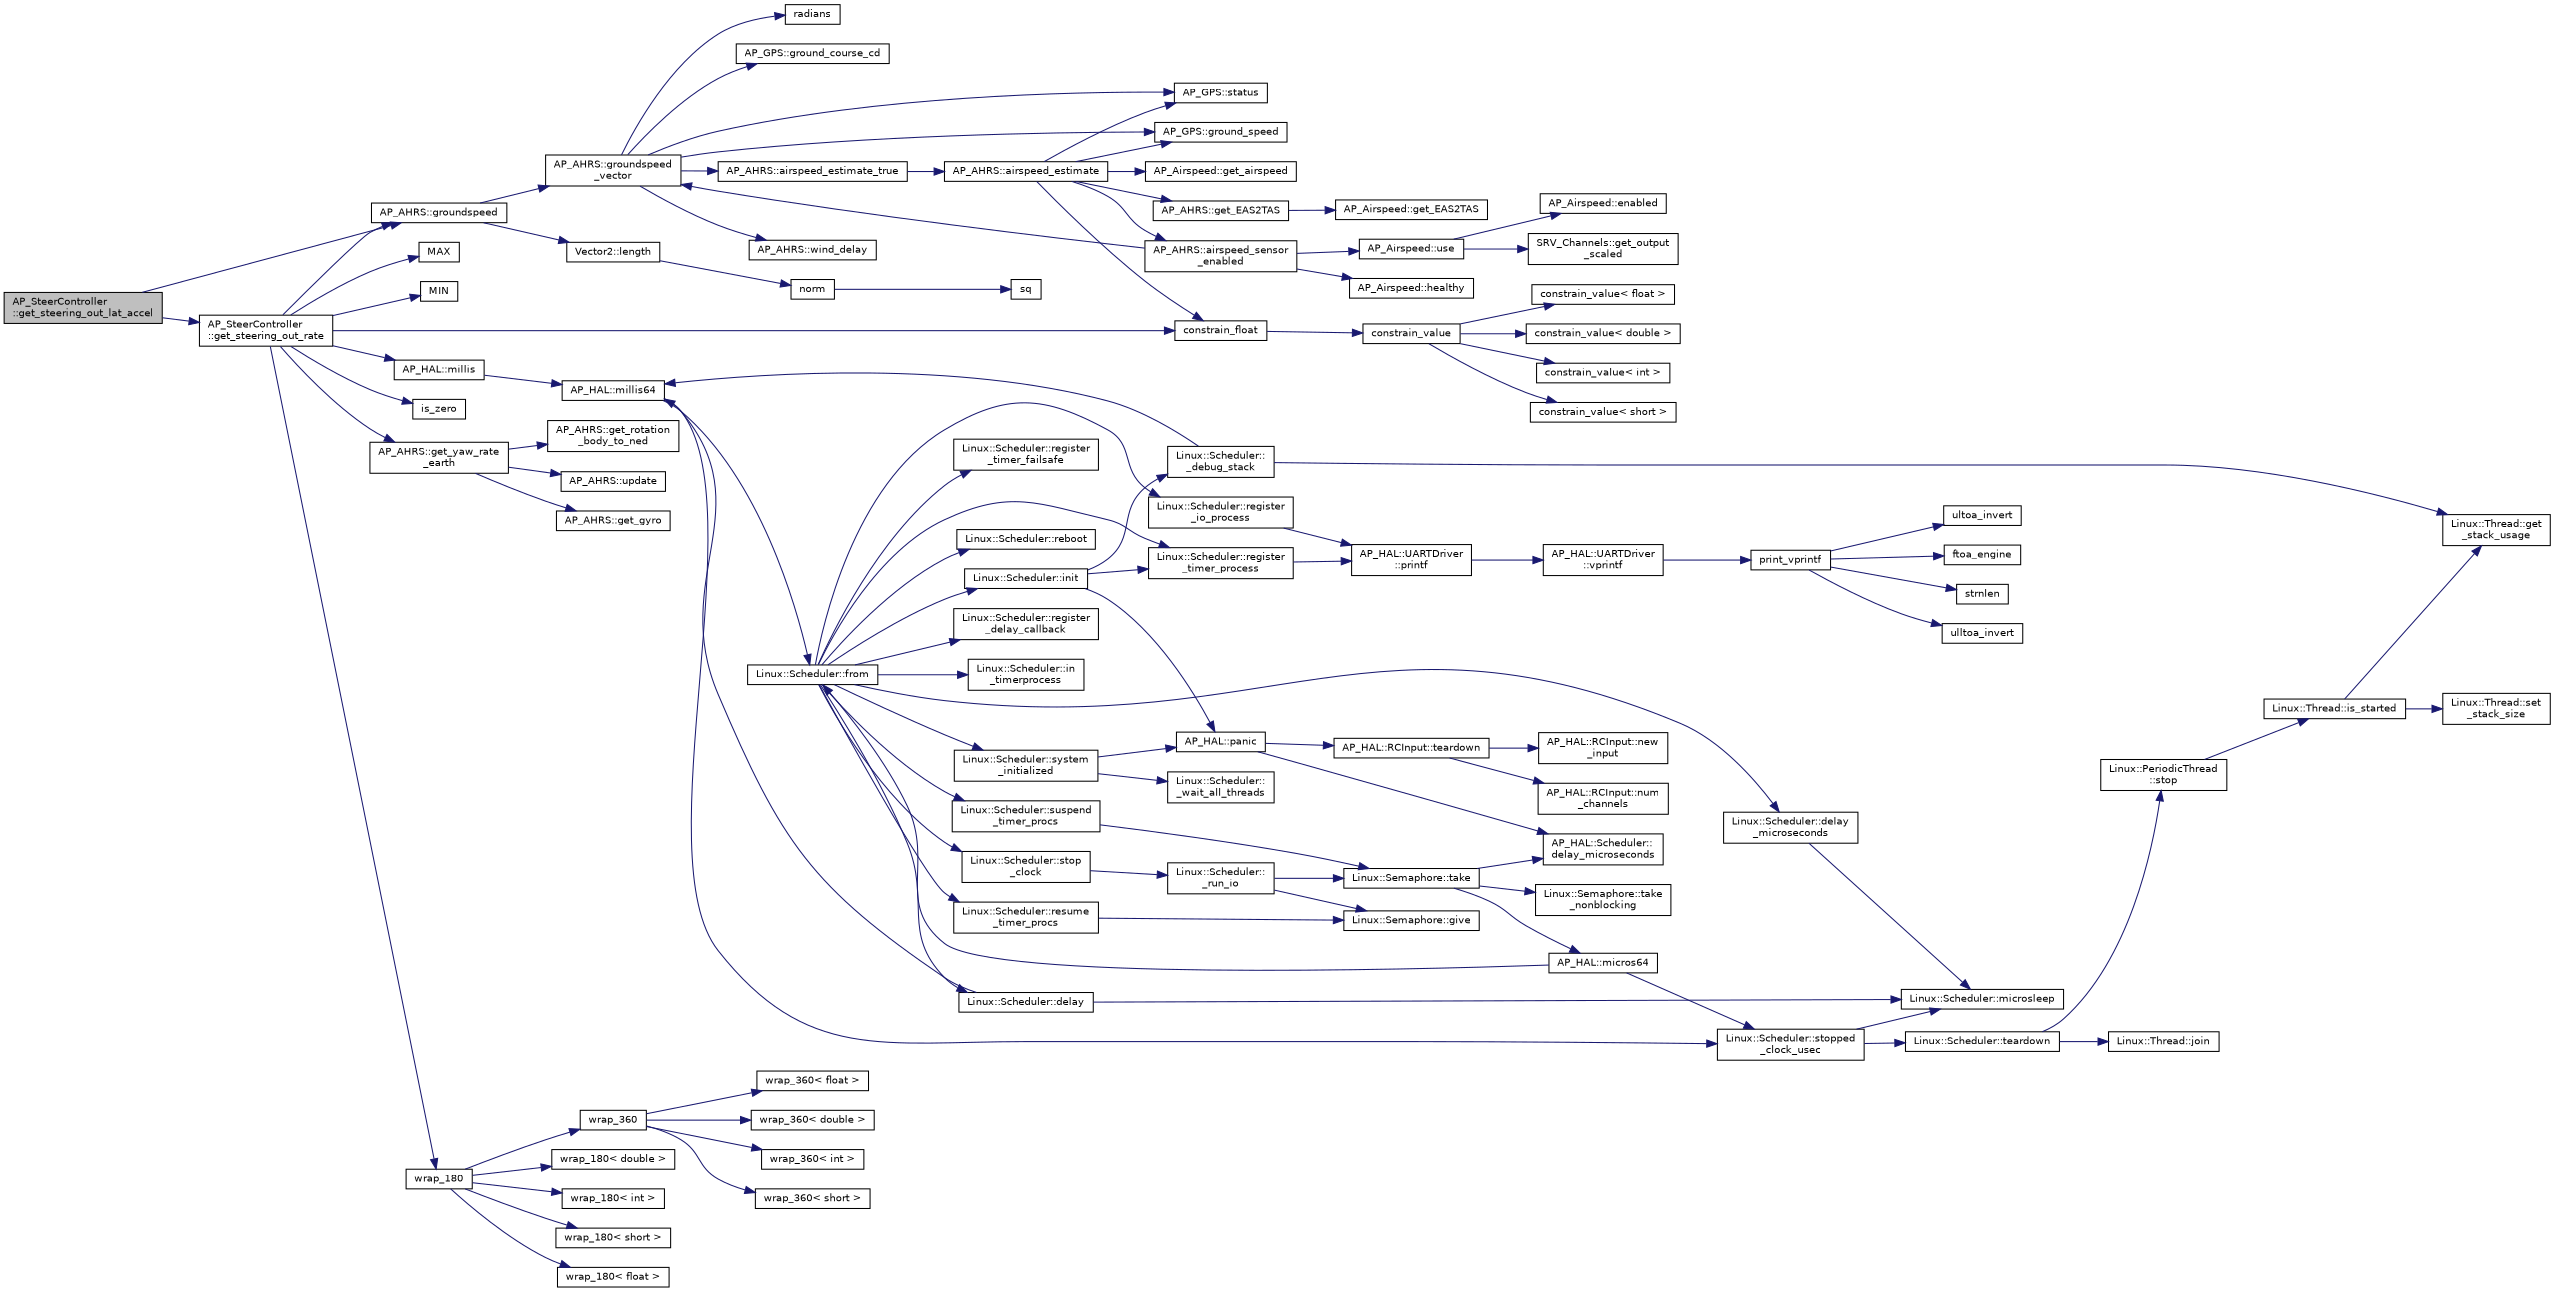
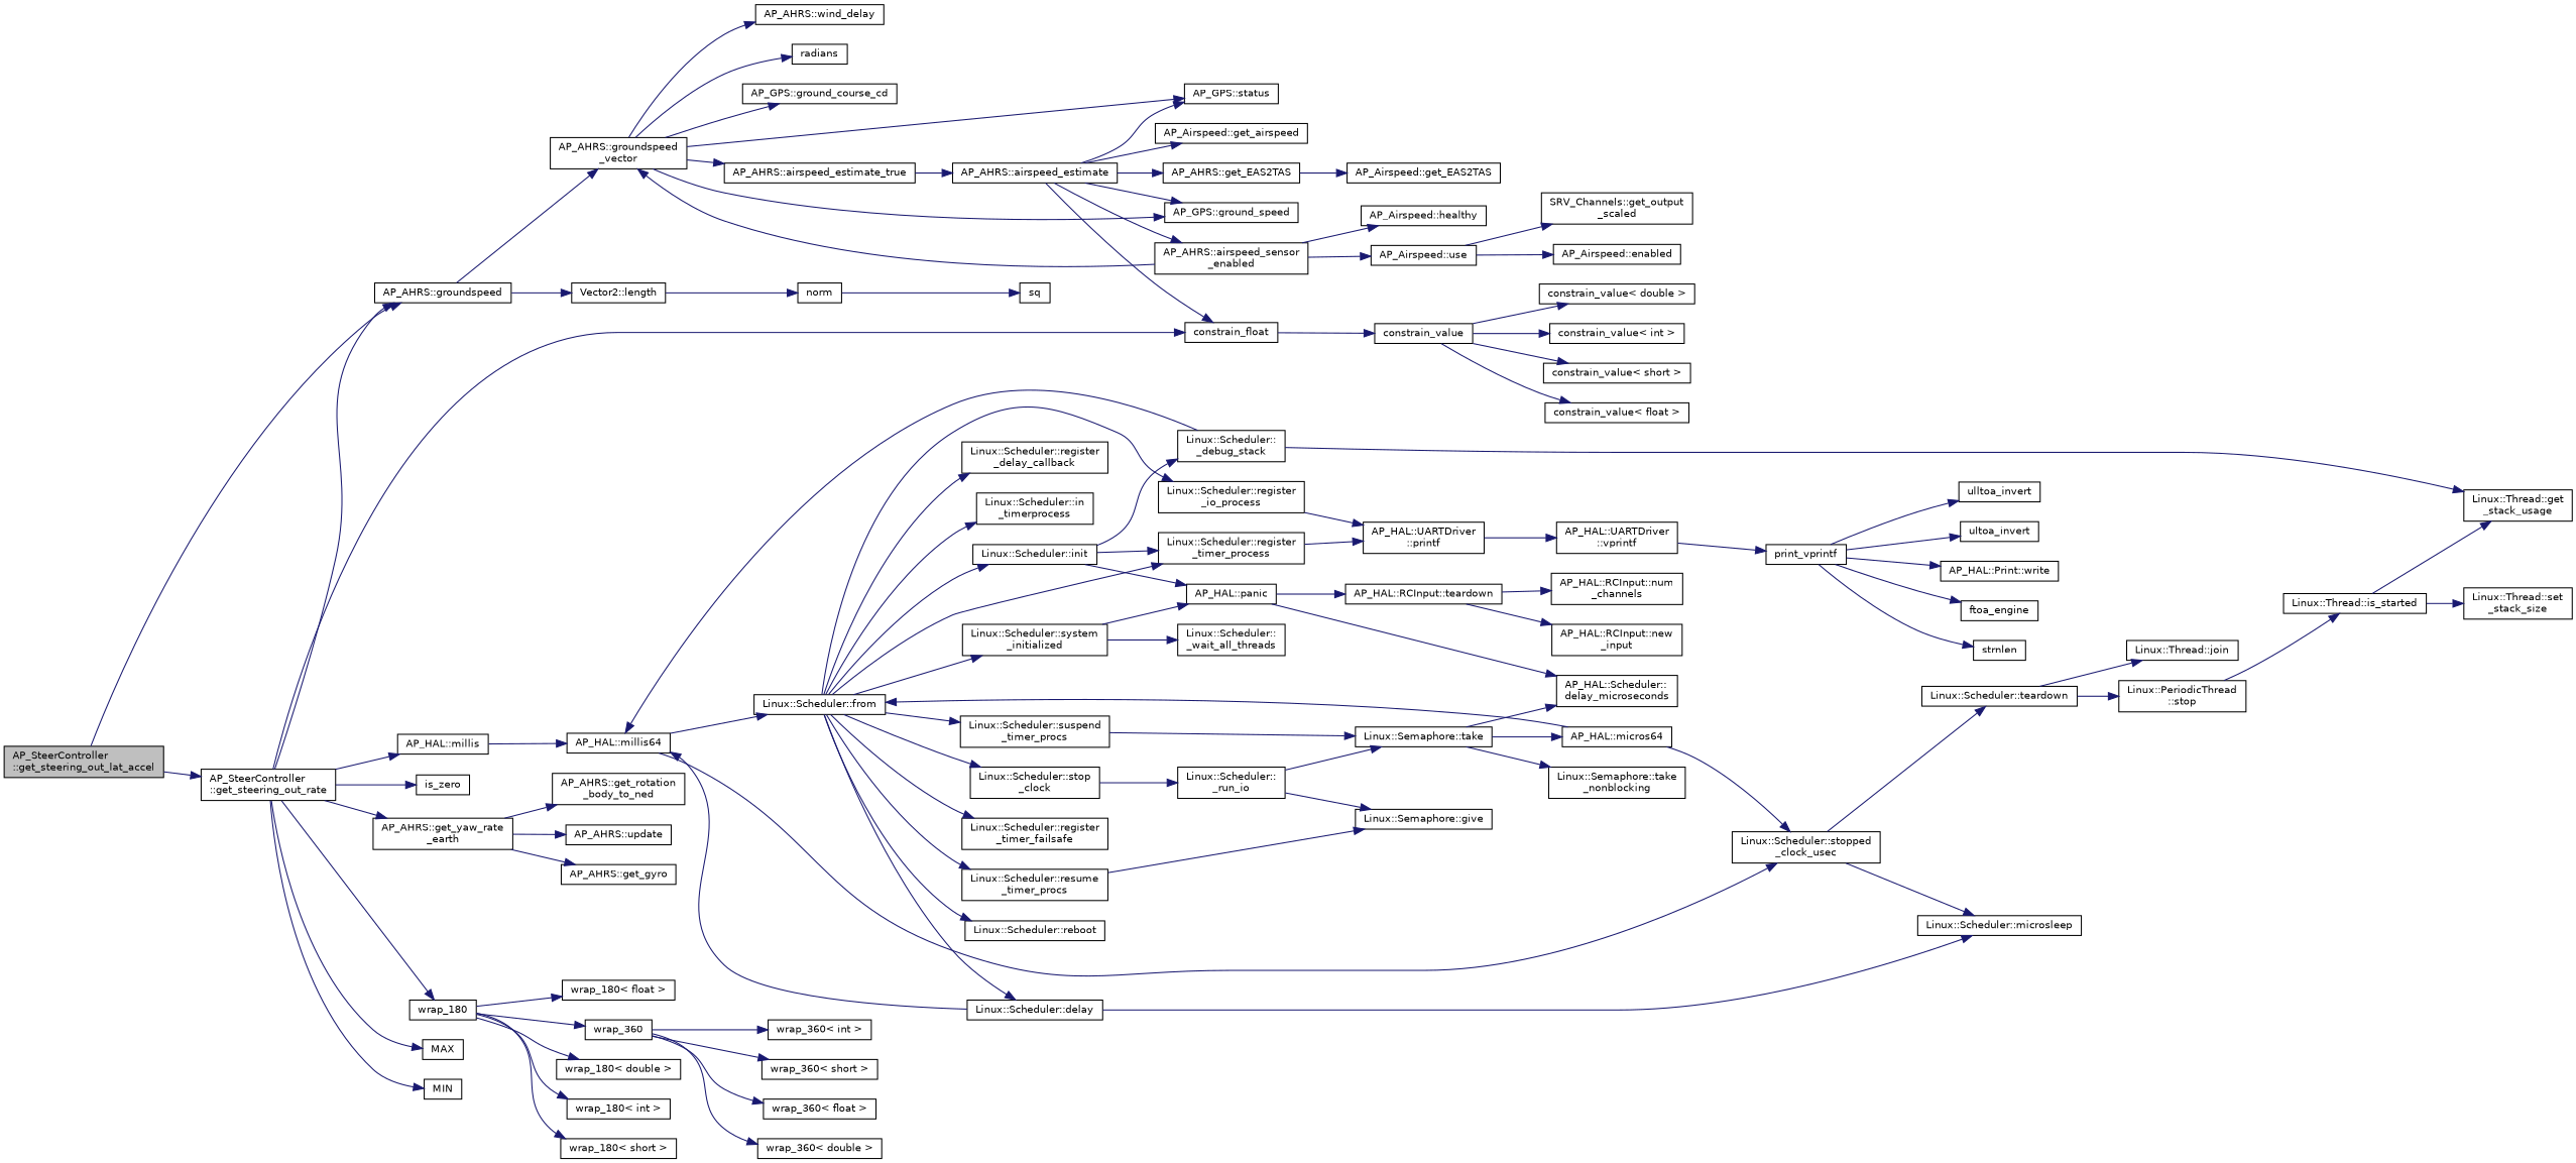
  digraph {
    rankdir=LR
    node [color=black fillcolor=white fontname=Helvetica fontsize=10 shape=record style=filled]
    edge [color=midnightblue fontname=Helvetica fontsize=10 labelfontname=Helvetica labelfontsize=10 style=solid]
    n1 [fillcolor=grey75 fontcolor=black height=0.2 label="AP_SteerController\l::get_steering_out_lat_accel" width=0.4]
    n2 [height=0.2 label="AP_AHRS::groundspeed" width=0.4]
    n3 [height=0.2 label="AP_SteerController\l::get_steering_out_rate" width=0.4]
    n4 [height=0.2 label="AP_AHRS::groundspeed\l_vector" width=0.4]
    n5 [height=0.2 label="Vector2::length" width=0.4]
    n6 [height=0.2 label=constrain_float width=0.4]
    n7 [height=0.2 label="AP_HAL::millis" width=0.4]
    n8 [height=0.2 label="AP_AHRS::get_yaw_rate\l_earth" width=0.4]
    n9 [height=0.2 label=wrap_180 width=0.4]
    n10 [height=0.2 label=MAX width=0.4]
    n11 [height=0.2 label=MIN width=0.4]
    n12 [height=0.2 label=is_zero width=0.4]
    n13 [height=0.2 label="AP_AHRS::airspeed_estimate_true" width=0.4]
    n14 [height=0.2 label="AP_GPS::status" width=0.4]
    n15 [height=0.2 label="AP_GPS::ground_speed" width=0.4]
    n16 [height=0.2 label="AP_AHRS::wind_delay" width=0.4]
    n17 [height=0.2 label=radians width=0.4]
    n18 [height=0.2 label="AP_GPS::ground_course_cd" width=0.4]
    n19 [height=0.2 label=norm width=0.4]
    n20 [height=0.2 label="AP_AHRS::airspeed_estimate" width=0.4]
    n21 [height=0.2 label="AP_AHRS::get_EAS2TAS" width=0.4]
    n22 [height=0.2 label="AP_AHRS::airspeed_sensor\l_enabled" width=0.4]
    n23 [height=0.2 label="AP_Airspeed::get_airspeed" width=0.4]
    n24 [height=0.2 label="AP_Airspeed::get_EAS2TAS" width=0.4]
    n25 [height=0.2 label="AP_Airspeed::use" width=0.4]
    n26 [height=0.2 label="AP_Airspeed::healthy" width=0.4]
    n27 [height=0.2 label=constrain_value width=0.4]
    n28 [height=0.2 label="AP_Airspeed::enabled" width=0.4]
    n29 [height=0.2 label="SRV_Channels::get_output\l_scaled" width=0.4]
    n30 [height=0.2 label="constrain_value\< int \>" width=0.4]
    n31 [height=0.2 label="constrain_value\< short \>" width=0.4]
    n32 [height=0.2 label="constrain_value\< float \>" width=0.4]
    n33 [height=0.2 label="constrain_value\< double \>" width=0.4]
    n34 [height=0.2 label=sq width=0.4]
    n35 [height=0.2 label="AP_HAL::millis64" width=0.4]
    n36 [height=0.2 label="AP_AHRS::get_gyro" width=0.4]
    n37 [height=0.2 label="AP_AHRS::get_rotation\l_body_to_ned" width=0.4]
    n38 [height=0.2 label="AP_AHRS::update" width=0.4]
    n39 [height=0.2 label=wrap_360 width=0.4]
    n40 [height=0.2 label="wrap_180\< int \>" width=0.4]
    n41 [height=0.2 label="wrap_180\< short \>" width=0.4]
    n42 [height=0.2 label="wrap_180\< float \>" width=0.4]
    n43 [height=0.2 label="wrap_180\< double \>" width=0.4]
    n44 [height=0.2 label="Linux::Scheduler::from" width=0.4]
    n45 [height=0.2 label="Linux::Scheduler::stopped\l_clock_usec" width=0.4]
    n46 [height=0.2 label="Linux::Scheduler::init" width=0.4]
    n47 [height=0.2 label="Linux::Scheduler::register\l_timer_process" width=0.4]
    n48 [height=0.2 label="Linux::Scheduler::delay" width=0.4]
-   n49 [height=0.2 label="Linux::Scheduler::delay\l_microseconds" width=0.4]
    n50 [height=0.2 label="Linux::Scheduler::register\l_delay_callback" width=0.4]
    n51 [height=0.2 label="Linux::Scheduler::register\l_io_process" width=0.4]
    n52 [height=0.2 label="Linux::Scheduler::suspend\l_timer_procs" width=0.4]
    n53 [height=0.2 label="Linux::Scheduler::resume\l_timer_procs" width=0.4]
    n54 [height=0.2 label="Linux::Scheduler::in\l_timerprocess" width=0.4]
    n55 [height=0.2 label="Linux::Scheduler::register\l_timer_failsafe" width=0.4]
    n56 [height=0.2 label="Linux::Scheduler::system\l_initialized" width=0.4]
    n57 [height=0.2 label="Linux::Scheduler::reboot" width=0.4]
    n58 [height=0.2 label="Linux::Scheduler::stop\l_clock" width=0.4]
    n59 [height=0.2 label="Linux::Scheduler::microsleep" width=0.4]
    n60 [height=0.2 label="Linux::Scheduler::teardown" width=0.4]
    n61 [height=0.2 label="AP_HAL::panic" width=0.4]
    n62 [height=0.2 label="Linux::Scheduler::\l_debug_stack" width=0.4]
    n63 [height=0.2 label="AP_HAL::UARTDriver\l::printf" width=0.4]
    n64 [height=0.2 label="Linux::Semaphore::take" width=0.4]
    n65 [height=0.2 label="Linux::Semaphore::give" width=0.4]
    n66 [height=0.2 label="Linux::Scheduler::\l_wait_all_threads" width=0.4]
    n67 [height=0.2 label="Linux::Scheduler::\l_run_io" width=0.4]
    n68 [height=0.2 label="AP_HAL::RCInput::teardown" width=0.4]
    n69 [height=0.2 label="AP_HAL::Scheduler::\ldelay_microseconds" width=0.4]
    n70 [height=0.2 label="Linux::Thread::get\l_stack_usage" width=0.4]
    n71 [height=0.2 label="AP_HAL::RCInput::new\l_input" width=0.4]
    n72 [height=0.2 label="AP_HAL::RCInput::num\l_channels" width=0.4]
    n73 [height=0.2 label="AP_HAL::UARTDriver\l::vprintf" width=0.4]
    n74 [height=0.2 label=print_vprintf width=0.4]
+   n75 [height=0.2 label="AP_HAL::Print::write" width=0.4]
    n76 [height=0.2 label=ftoa_engine width=0.4]
    n77 [height=0.2 label=strnlen width=0.4]
    n78 [height=0.2 label=ulltoa_invert width=0.4]
    n79 [height=0.2 label=ultoa_invert width=0.4]
    n80 [height=0.2 label="Linux::Semaphore::take\l_nonblocking" width=0.4]
    n81 [height=0.2 label="AP_HAL::micros64" width=0.4]
    n82 [height=0.2 label="Linux::PeriodicThread\l::stop" width=0.4]
    n83 [height=0.2 label="Linux::Thread::join" width=0.4]
    n84 [height=0.2 label="Linux::Thread::is_started" width=0.4]
    n85 [height=0.2 label="Linux::Thread::set\l_stack_size" width=0.4]
    n86 [height=0.2 label="wrap_360\< int \>" width=0.4]
    n87 [height=0.2 label="wrap_360\< short \>" width=0.4]
    n88 [height=0.2 label="wrap_360\< float \>" width=0.4]
    n89 [height=0.2 label="wrap_360\< double \>" width=0.4]
    n1 -> n2
    n1 -> n3
    n2 -> n4
    n2 -> n5
    n3 -> n2
    n3 -> n6
    n3 -> n7
    n3 -> n8
    n3 -> n9
    n3 -> n10
    n3 -> n11
    n3 -> n12
    n4 -> n13
    n4 -> n14
    n4 -> n15
    n4 -> n16
    n4 -> n17
    n4 -> n18
    n5 -> n19
    n6 -> n27
    n7 -> n35
    n8 -> n36
    n8 -> n37
    n8 -> n38
    n9 -> n39
    n9 -> n40
    n9 -> n41
    n9 -> n42
    n9 -> n43
    n13 -> n20
    n19 -> n34
    n20 -> n6
    n20 -> n14
    n20 -> n15
    n20 -> n21
    n20 -> n22
    n20 -> n23
    n21 -> n24
    n22 -> n4
    n22 -> n25
    n22 -> n26
    n25 -> n28
    n25 -> n29
    n27 -> n30
    n27 -> n31
    n27 -> n32
    n27 -> n33
    n35 -> n44
    n35 -> n45
    n39 -> n86
    n39 -> n87
    n39 -> n88
    n39 -> n89
    n44 -> n46
    n44 -> n47
    n44 -> n48
-   n44 -> n49
    n44 -> n50
    n44 -> n51
    n44 -> n52
    n44 -> n53
    n44 -> n54
    n44 -> n55
    n44 -> n56
    n44 -> n57
    n44 -> n58
    n45 -> n59
    n45 -> n60
    n46 -> n47
    n46 -> n61
    n46 -> n62
    n47 -> n63
    n48 -> n35
    n48 -> n59
-   n49 -> n59
    n51 -> n63
    n52 -> n64
    n53 -> n65
    n56 -> n61
    n56 -> n66
    n58 -> n67
    n60 -> n82
    n60 -> n83
    n61 -> n68
    n61 -> n69
    n62 -> n35
    n62 -> n70
    n63 -> n73
    n64 -> n69
    n64 -> n80
    n64 -> n81
    n67 -> n64
    n67 -> n65
    n68 -> n71
    n68 -> n72
    n73 -> n74
+   n74 -> n75
    n74 -> n76
    n74 -> n77
    n74 -> n78
    n74 -> n79
    n81 -> n44
    n81 -> n45
    n82 -> n84
    n84 -> n70
    n84 -> n85
  }
